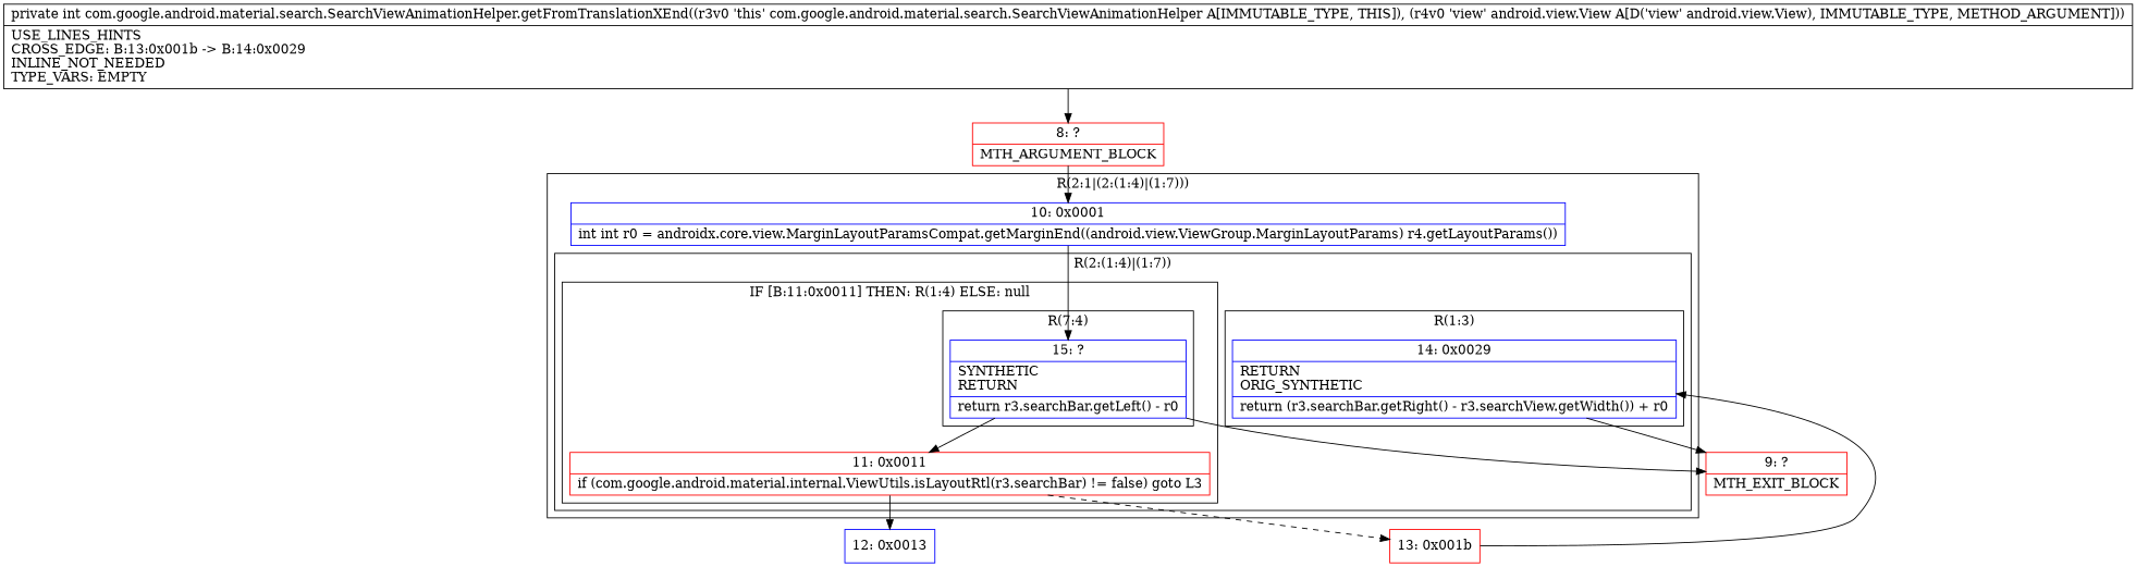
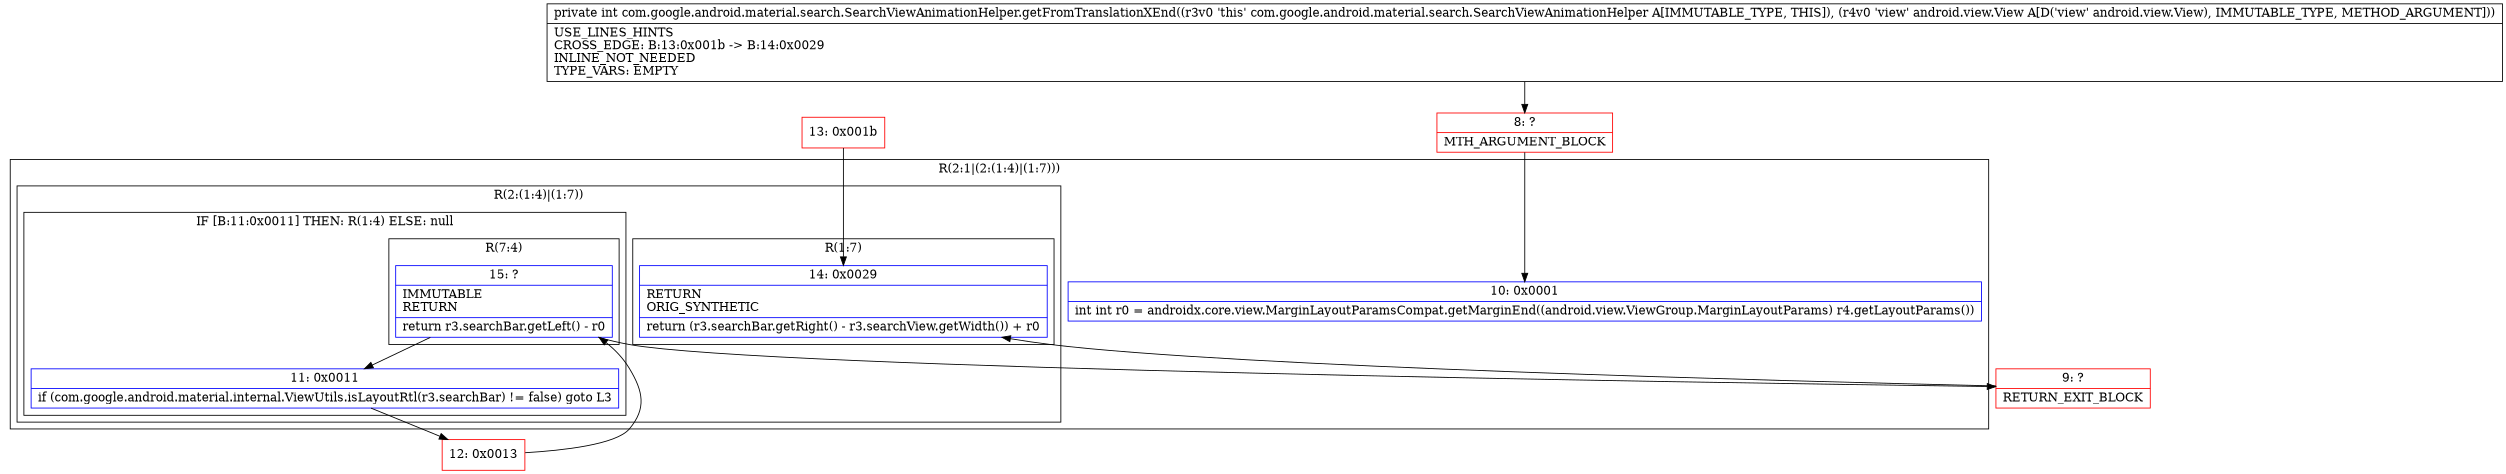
  digraph {
    node [color=blue shape=record]
-   n1 [label="{15\:\ ?|SYNTHETIC\lRETURN\l|return r3.searchBar.getLeft() \- r0\l}"]
-   n2 [color=red label="{11\:\ 0x0011|if (com.google.android.material.internal.ViewUtils.isLayoutRtl(r3.searchBar) != false) goto L3\l}"]
+   n1 [label="{15\:\ ?|IMMUTABLE\lRETURN\l|return r3.searchBar.getLeft() \- r0\l}"]
+   n2 [label="{11\:\ 0x0011|if (com.google.android.material.internal.ViewUtils.isLayoutRtl(r3.searchBar) != false) goto L3\l}"]
    n3 [label="{14\:\ 0x0029|RETURN\lORIG_SYNTHETIC\l|return (r3.searchBar.getRight() \- r3.searchView.getWidth()) + r0\l}"]
    n4 [label="{10\:\ 0x0001|int int r0 = androidx.core.view.MarginLayoutParamsCompat.getMarginEnd((android.view.ViewGroup.MarginLayoutParams) r4.getLayoutParams())\l}"]
-   n5 [color=red label="{9\:\ ?|MTH_EXIT_BLOCK\l}"]
-   n6 [label="{12\:\ 0x0013}"]
+   n5 [color=red label="{9\:\ ?|RETURN_EXIT_BLOCK\l}"]
+   n6 [color=red label="{12\:\ 0x0013}"]
    n7 [color=red label="{13\:\ 0x001b}"]
    n8 [color=red label="{8\:\ ?|MTH_ARGUMENT_BLOCK\l}"]
    n9 [label="{private int com.google.android.material.search.SearchViewAnimationHelper.getFromTranslationXEnd((r3v0 'this' com.google.android.material.search.SearchViewAnimationHelper A[IMMUTABLE_TYPE, THIS]), (r4v0 'view' android.view.View A[D('view' android.view.View), IMMUTABLE_TYPE, METHOD_ARGUMENT]))  | USE_LINES_HINTS\lCROSS_EDGE: B:13:0x001b \-\> B:14:0x0029\lINLINE_NOT_NEEDED\lTYPE_VARS: EMPTY\l}" color=""]
    subgraph cluster_1 {
      label="R(2:1|(2:(1:4)|(1:7)))"
      n4
      subgraph cluster_2 {
        label="R(2:(1:4)|(1:7))"
        subgraph cluster_3 {
          label="IF [B:11:0x0011] THEN: R(1:4) ELSE: null"
          n2
          subgraph cluster_4 {
            label="R(7:4)"
            n1
          }
        }
        subgraph cluster_5 {
-         label="R(1:3)"
+         label="R(1:7)"
          n3
        }
      }
    }
    n1 -> n2
    n1 -> n5
    n2 -> n6
-   n2 -> n7 [style=dashed]
-   n3 -> n5
-   n4 -> n1
+   n5 -> n3
+   n6 -> n1
    n7 -> n3
    n8 -> n4
    n9 -> n8
  }
